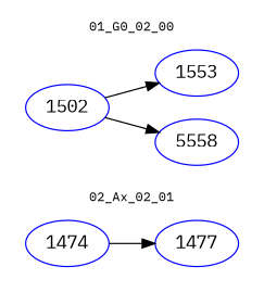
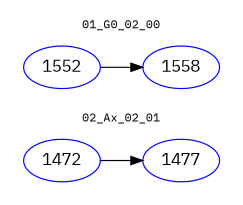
  digraph {
    fontname="IBM Plex Mono"
    rankdir=LR
    node [color=blue fontname="IBM Plex Mono"]
    edge [color=black fontname="IBM Plex Mono"]
-   n1 [label=1474]
+   n1 [label=1472]
    n2 [label=1477]
-   n3 [label=1502]
-   n4 [label=5558]
-   n5 [label=1553]
+   n3 [label=1552]
+   n4 [label=1558]
    subgraph cluster_1 {
      color=white
      fontsize=10
      label="02_Ax_02_01"
      n1
      n2
    }
    subgraph cluster_2 {
      color=white
      fontsize=10
      label="01_G0_02_00"
      n3
      n4
-     n5
    }
    n1 -> n2
    n3 -> n4
-   n3 -> n5
  }
